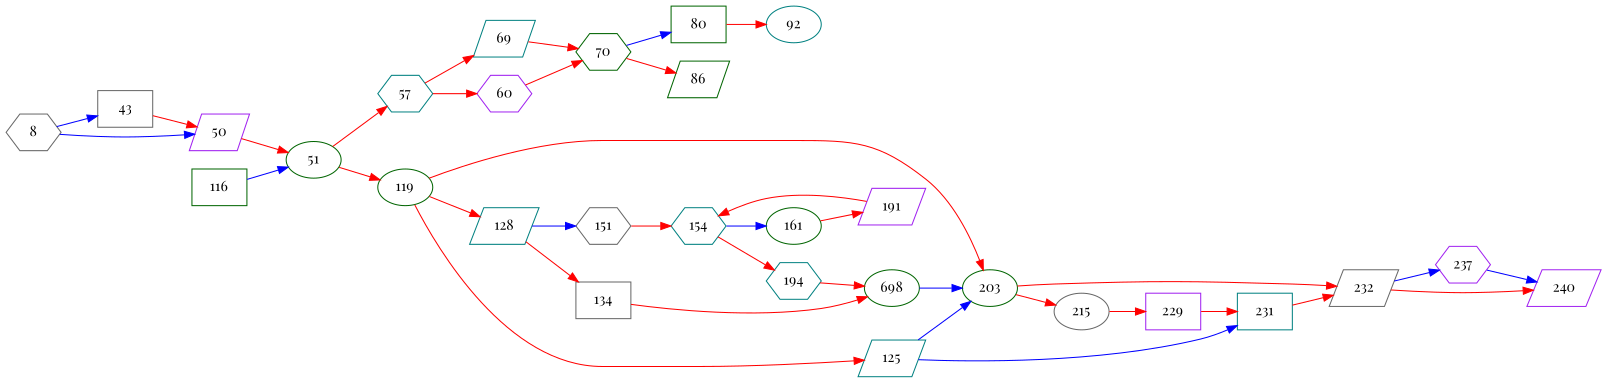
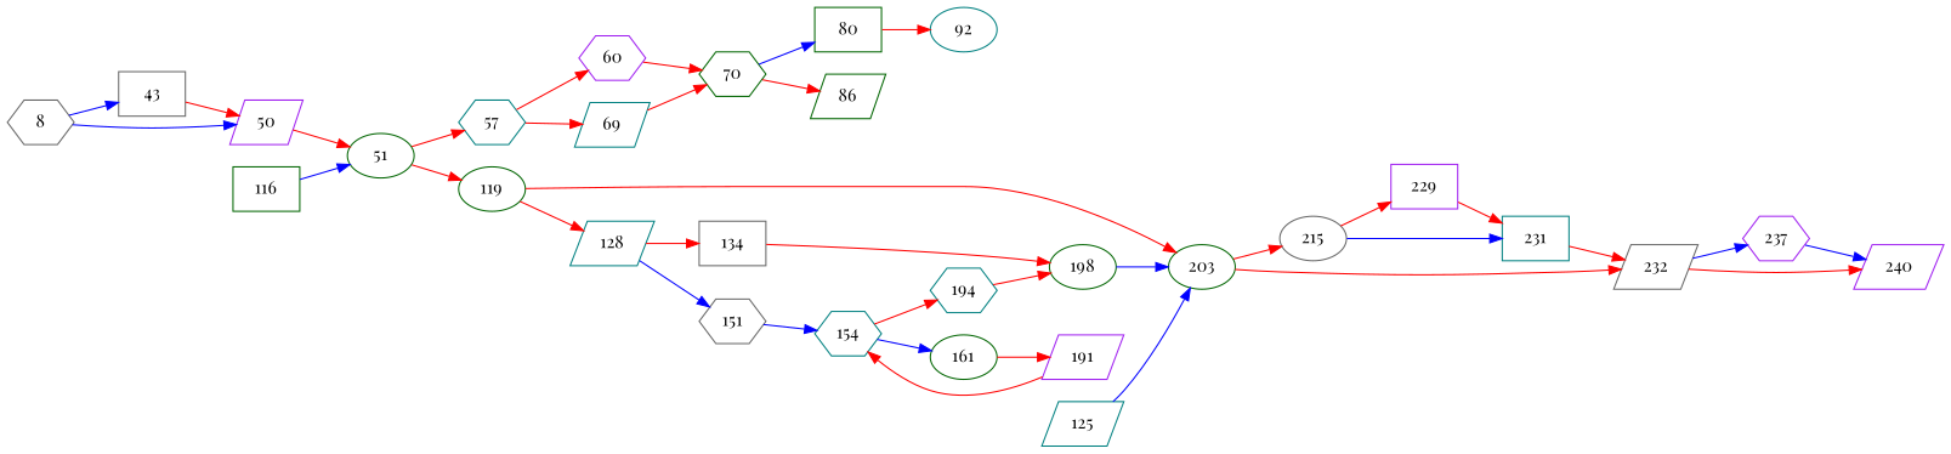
  strict digraph {
    fontname="Playfair Display"
    rankdir=LR
    node [color=darkgreen fontname="Playfair Display" shape=hexagon]
    edge [color=red fontname="Playfair Display"]
    8 [color=gray40 entry=true]
    43 [color=gray40 shape=box]
    50 [color=purple shape=parallelogram]
    51 [shape=ellipse]
    57 [color=teal]
    119 [shape=ellipse]
    60 [color=purple]
    69 [color=teal shape=parallelogram]
    125 [color=teal shape=parallelogram]
    203 [shape=ellipse]
    128 [color=teal shape=parallelogram]
    70
    215 [color=gray40 shape=ellipse]
    232 [color=gray40 shape=parallelogram]
    80 [shape=box]
    86 [shape=parallelogram]
    92 [color=teal shape=ellipse]
    116 [shape=box]
    134 [color=gray40 shape=box]
    151 [color=gray40]
    229 [color=purple shape=box]
    231 [color=teal shape=box]
    237 [color=purple]
    240 [color=purple shape=parallelogram]
-   198 [shape=ellipse label=698]
+   198 [shape=ellipse]
    154 [color=teal]
    161 [shape=ellipse]
    194 [color=teal]
    191 [color=purple shape=parallelogram]
    8 -> 43 [color=blue cond=true]
    8 -> 50 [color=blue cond=false]
    43 -> 50
    50 -> 51
    51 -> 57 [cond=true]
    51 -> 119 [cond=false]
    57 -> 60 [cond=true]
    57 -> 69 [cond=false]
-   119 -> 125 [cond=true]
    119 -> 203 [cond=false]
    119 -> 128 [cond=true]
    60 -> 70
    69 -> 70
    125 -> 203 [color=blue cond=false]
    203 -> 215 [cond=true]
    203 -> 232 [cond=false]
    128 -> 134 [cond=true]
    128 -> 151 [color=blue cond=false]
    70 -> 80 [color=blue cond=true]
    70 -> 86 [cond=false]
    215 -> 229 [cond=true]
-   125 -> 231 [color=blue cond=false]
+   215 -> 231 [color=blue cond=false]
    232 -> 237 [color=blue cond=true]
    232 -> 240 [cond=false]
    80 -> 92
    116 -> 51 [color=blue]
    134 -> 198
-   151 -> 154
+   151 -> 154 [color=blue]
    229 -> 231
    231 -> 232
    237 -> 240 [color=blue]
    198 -> 203 [color=blue]
    154 -> 161 [color=blue cond=true]
    154 -> 194 [cond=false]
    161 -> 191
    194 -> 198
    191 -> 154
  }
